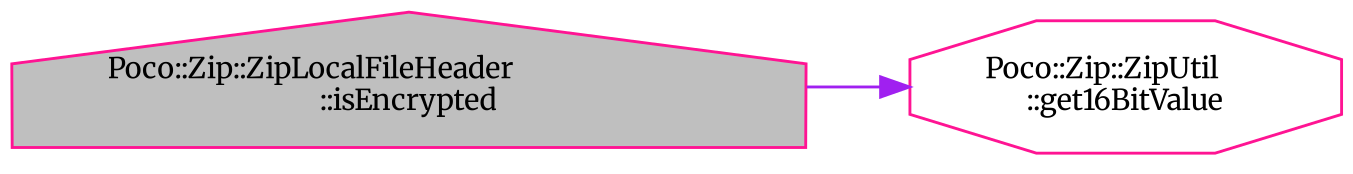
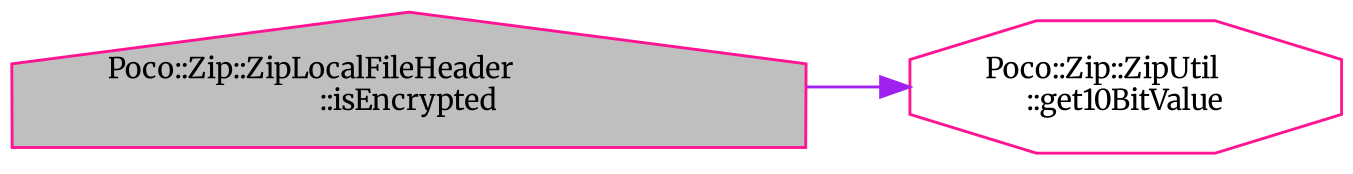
  digraph {
    rankdir=LR
    fontname=Merriweather
    node [color=deeppink fontname=Merriweather fontsize=10 style=filled]
    n1 [fillcolor=grey75 fontcolor=black height=0.2 label="Poco::Zip::ZipLocalFileHeader\l::isEncrypted" shape=house width=0.4]
-   n2 [fillcolor=white height=0.2 label="Poco::Zip::ZipUtil\l::get16BitValue" shape=octagon width=0.4]
+   n2 [fillcolor=white height=0.2 label="Poco::Zip::ZipUtil\l::get10BitValue" shape=octagon width=0.4]
    n1 -> n2 [color=purple fontname=Merriweather fontsize=10 labelfontname=Helvetica labelfontsize=10 style=solid]
  }
